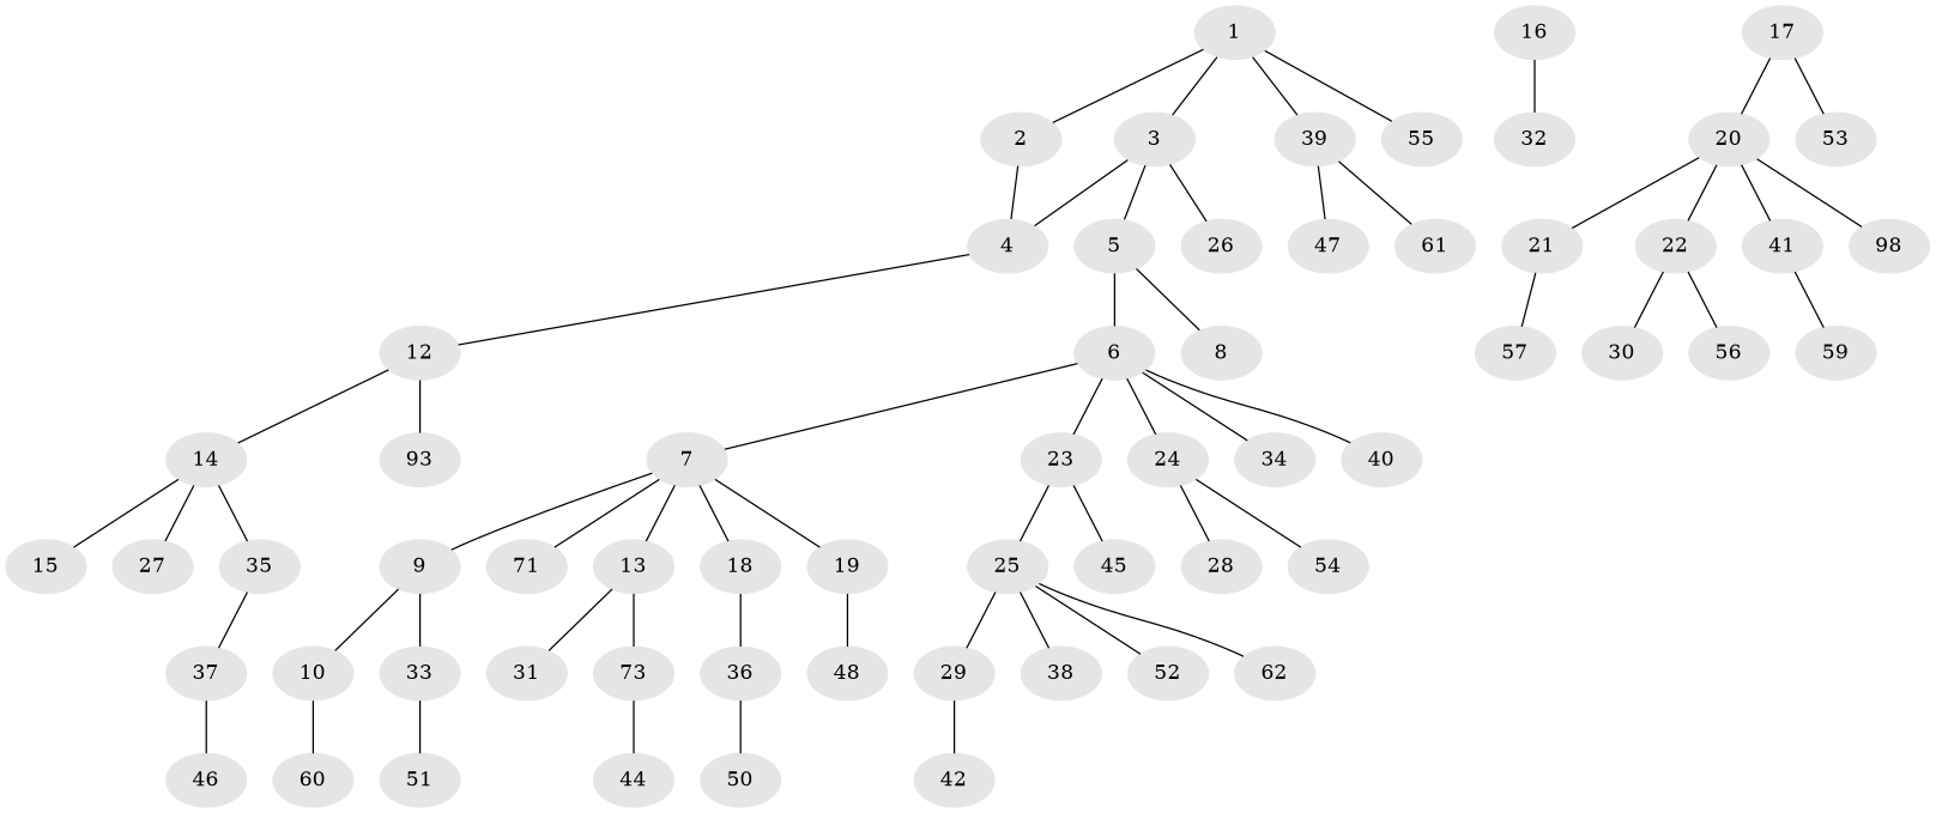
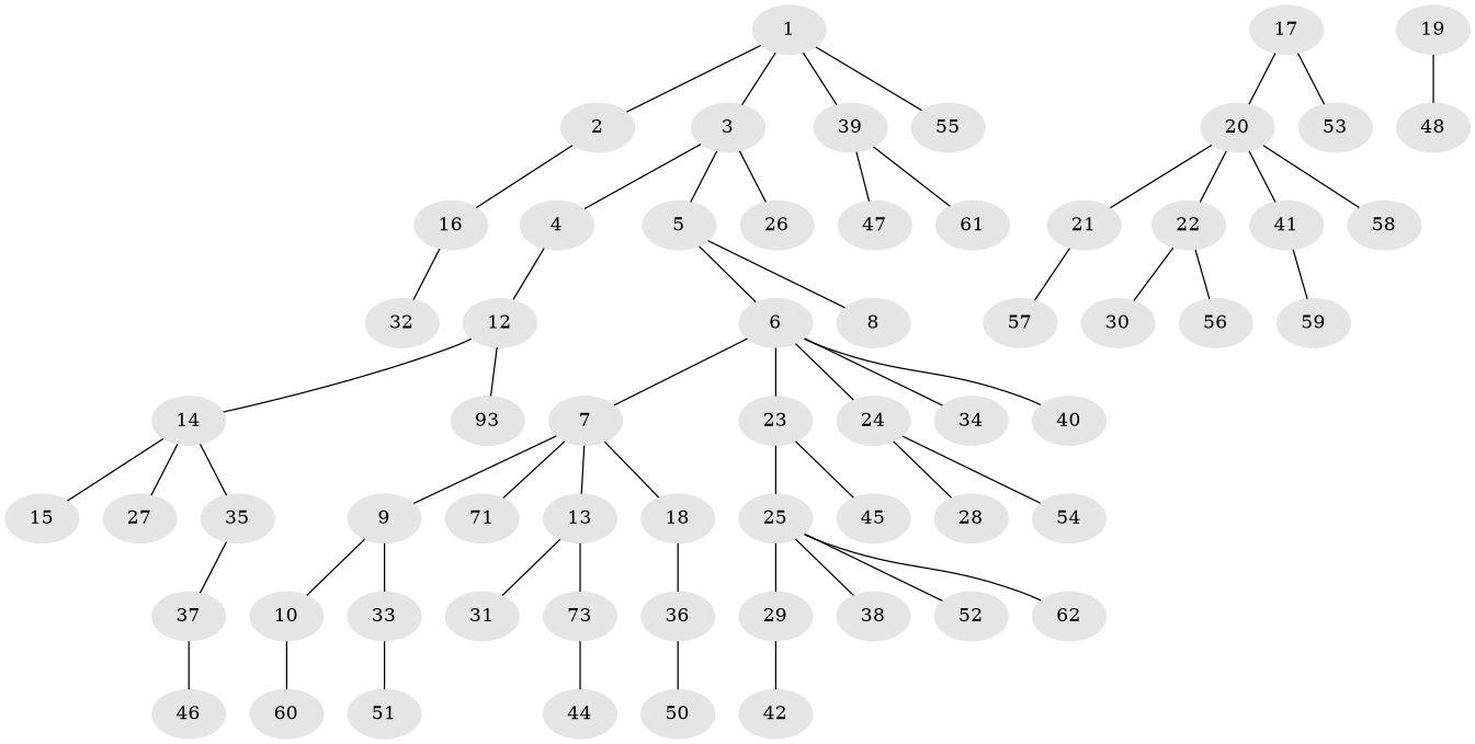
  graph {
    node [color=gray90 style=filled]
    1
    2
    3
    39
    55
    16
    4
    5
    26
    17
    20
    53
    47
    61
    32
    12
    6
    8
    14
    n20 [label=93]
    7
    23
    24
    34
    40
    9
    n27 [label=71]
    13
    18
    19
    25
    45
    28
    54
    10
    33
    31
    n38 [label=73]
    36
    48
    60
    51
    15
    27
    35
    44
    37
    21
    22
    41
-   58 [label=98]
+   58
    50
    57
    30
    56
    59
    29
    38
    52
    62
    42
    46
    1 -- 2
    1 -- 3
    1 -- 39
    1 -- 55
-   2 -- 4
+   2 -- 16
    3 -- 4
    3 -- 5
    3 -- 26
    39 -- 47
    39 -- 61
    16 -- 32
    4 -- 12
    5 -- 6
    5 -- 8
    17 -- 20
    17 -- 53
    20 -- 21
    20 -- 22
    20 -- 41
    20 -- 58
    12 -- 14
    12 -- n20
    6 -- 7
    6 -- 23
    6 -- 24
    6 -- 34
    6 -- 40
    14 -- 15
    14 -- 27
    14 -- 35
    7 -- 9
    7 -- n27
    7 -- 13
    7 -- 18
-   7 -- 19
    23 -- 25
    23 -- 45
    24 -- 28
    24 -- 54
    9 -- 10
    9 -- 33
    13 -- 31
    13 -- n38
    18 -- 36
    19 -- 48
    25 -- 29
    25 -- 38
    25 -- 52
    25 -- 62
    10 -- 60
    33 -- 51
    n38 -- 44
    36 -- 50
    35 -- 37
    37 -- 46
    21 -- 57
    22 -- 30
    22 -- 56
    41 -- 59
    29 -- 42
  }
